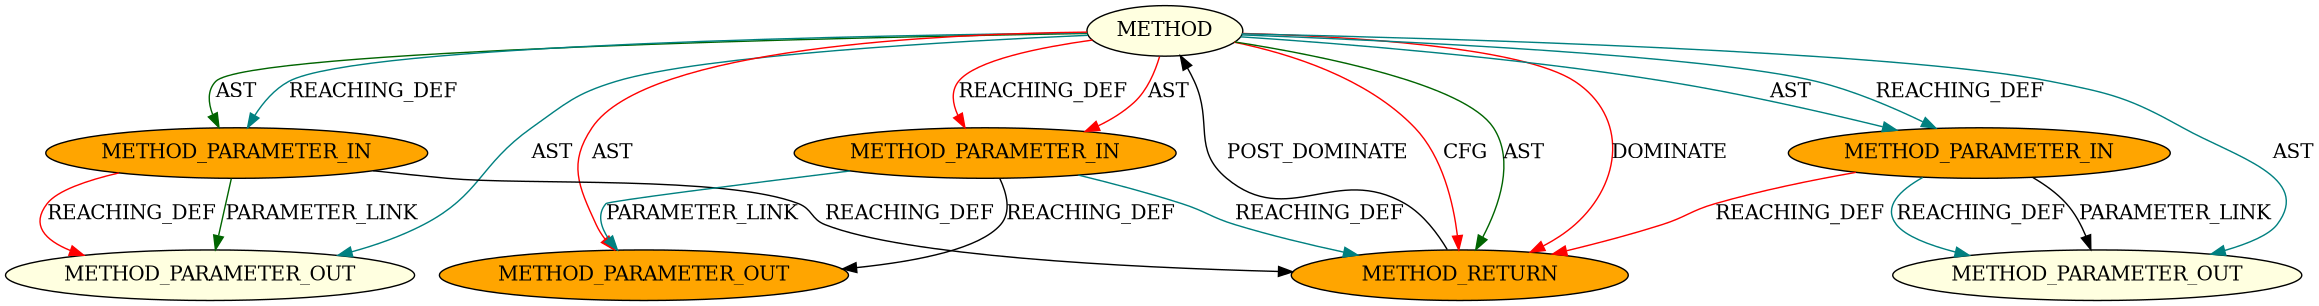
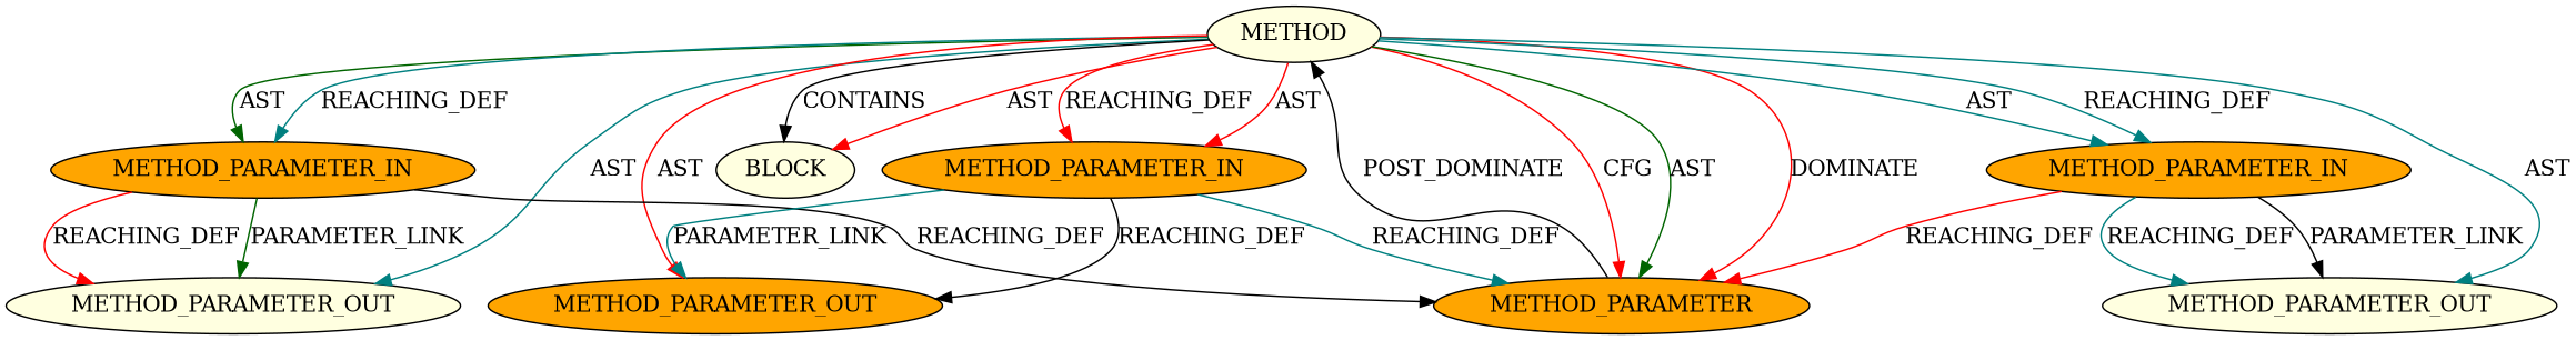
  digraph {
    node [CODE="<empty>" ORDER=2 fillcolor=orange style=filled EVALUATION_STRATEGY=BY_VALUE IS_VARIADIC=false TYPE_FULL_NAME=ANY]
    edge [color=teal]
    n1 [AST_PARENT_FULL_NAME="<global>" AST_PARENT_TYPE=NAMESPACE_BLOCK FILENAME="<empty>" FULL_NAME=atomic64_try_cmpxchg IS_EXTERNAL=true NAME=atomic64_try_cmpxchg ORDER=0 fillcolor=lightyellow label=METHOD EVALUATION_STRATEGY="" IS_VARIADIC="" TYPE_FULL_NAME=""]
    n2 [CODE=p2 INDEX=2 NAME=p2 fillcolor=lightyellow label=METHOD_PARAMETER_OUT]
    n3 [CODE=p2 INDEX=2 NAME=p2 label=METHOD_PARAMETER_IN]
    n4 [CODE=p3 INDEX=3 NAME=p3 ORDER=3 label=METHOD_PARAMETER_IN]
+   n5 [ARGUMENT_INDEX=1 ORDER=1 fillcolor=lightyellow label=BLOCK EVALUATION_STRATEGY="" IS_VARIADIC=""]
    n6 [CODE=p3 INDEX=3 NAME=p3 ORDER=3 label=METHOD_PARAMETER_OUT]
-   n7 [CODE=RET label=METHOD_RETURN IS_VARIADIC=""]
+   n7 [CODE=RET label=METHOD_PARAMETER IS_VARIADIC=""]
    n8 [CODE=p1 INDEX=1 NAME=p1 ORDER=1 fillcolor=lightyellow label=METHOD_PARAMETER_OUT]
    n9 [CODE=p1 INDEX=1 NAME=p1 ORDER=1 label=METHOD_PARAMETER_IN]
    n1 -> n2 [label=AST]
    n1 -> n3 [color=darkgreen label=AST]
    n1 -> n3 [label=REACHING_DEF]
    n1 -> n4 [color=red label=AST]
    n1 -> n4 [color=red label=REACHING_DEF]
+   n1 -> n5 [color=red label=AST]
+   n1 -> n5 [color=black label=CONTAINS]
    n1 -> n6 [color=red label=AST]
    n1 -> n7 [color=red label=DOMINATE]
    n1 -> n7 [color=red label=CFG]
    n1 -> n7 [color=darkgreen label=AST]
    n1 -> n8 [label=AST]
    n1 -> n9 [label=AST]
    n1 -> n9 [label=REACHING_DEF]
    n3 -> n2 [color=darkgreen label=PARAMETER_LINK]
    n3 -> n2 [VARIABLE=p2 color=red label=REACHING_DEF]
    n3 -> n7 [VARIABLE=p2 color=black label=REACHING_DEF]
    n4 -> n6 [label=PARAMETER_LINK]
    n4 -> n6 [VARIABLE=p3 color=black label=REACHING_DEF]
    n4 -> n7 [VARIABLE=p3 label=REACHING_DEF]
    n7 -> n1 [color=black label=POST_DOMINATE]
    n9 -> n7 [VARIABLE=p1 color=red label=REACHING_DEF]
    n9 -> n8 [VARIABLE=p1 label=REACHING_DEF]
    n9 -> n8 [color=black label=PARAMETER_LINK]
  }
